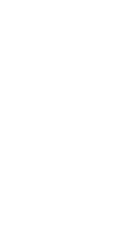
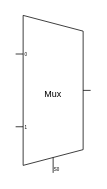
  <mxCell id="0" />
  <mxCell id="1" parent="0" />
+ <mxCell id="2" value="Mux" style="shadow=0;dashed=0;align=center;html=1;strokeWidth=1;shape=mxgraph.electrical.abstract.mux2;whiteSpace=wrap;" vertex="1" parent="1"><mxGeometry x="20" y="20" width="100" height="210" as="geometry" /></mxCell>
